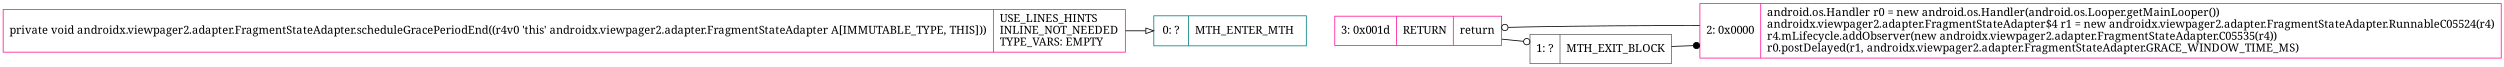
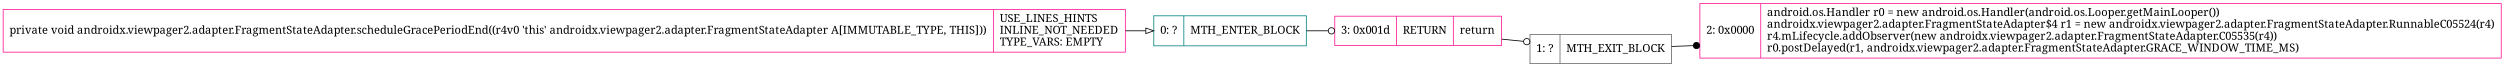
  digraph {
    fontname="Noto Serif"
    rankdir=LR
    node [color=deeppink fontname="Noto Serif" shape=record]
    edge [arrowhead=odot fontname="Noto Serif"]
-   n1 [color=teal label="{0\:\ ?|MTH_ENTER_MTH\l}"]
+   n1 [color=teal label="{0\:\ ?|MTH_ENTER_BLOCK\l}"]
    n2 [label="{2\:\ 0x0000|android.os.Handler r0 = new android.os.Handler(android.os.Looper.getMainLooper())\landroidx.viewpager2.adapter.FragmentStateAdapter$4 r1 = new androidx.viewpager2.adapter.FragmentStateAdapter.RunnableC05524(r4)\lr4.mLifecycle.addObserver(new androidx.viewpager2.adapter.FragmentStateAdapter.C05535(r4))\lr0.postDelayed(r1, androidx.viewpager2.adapter.FragmentStateAdapter.GRACE_WINDOW_TIME_MS)\l}"]
    n3 [label="{3\:\ 0x001d|RETURN\l|return\l}"]
    n4 [color=gray40 label="{1\:\ ?|MTH_EXIT_BLOCK\l}"]
    n5 [label="{private void androidx.viewpager2.adapter.FragmentStateAdapter.scheduleGracePeriodEnd((r4v0 'this' androidx.viewpager2.adapter.FragmentStateAdapter A[IMMUTABLE_TYPE, THIS]))  | USE_LINES_HINTS\lINLINE_NOT_NEEDED\lTYPE_VARS: EMPTY\l}"]
-   n2 -> n3
+   n1 -> n3
    n3 -> n4
    n4 -> n2 [arrowhead=dot]
    n5 -> n1 [arrowhead=onormal]
  }
